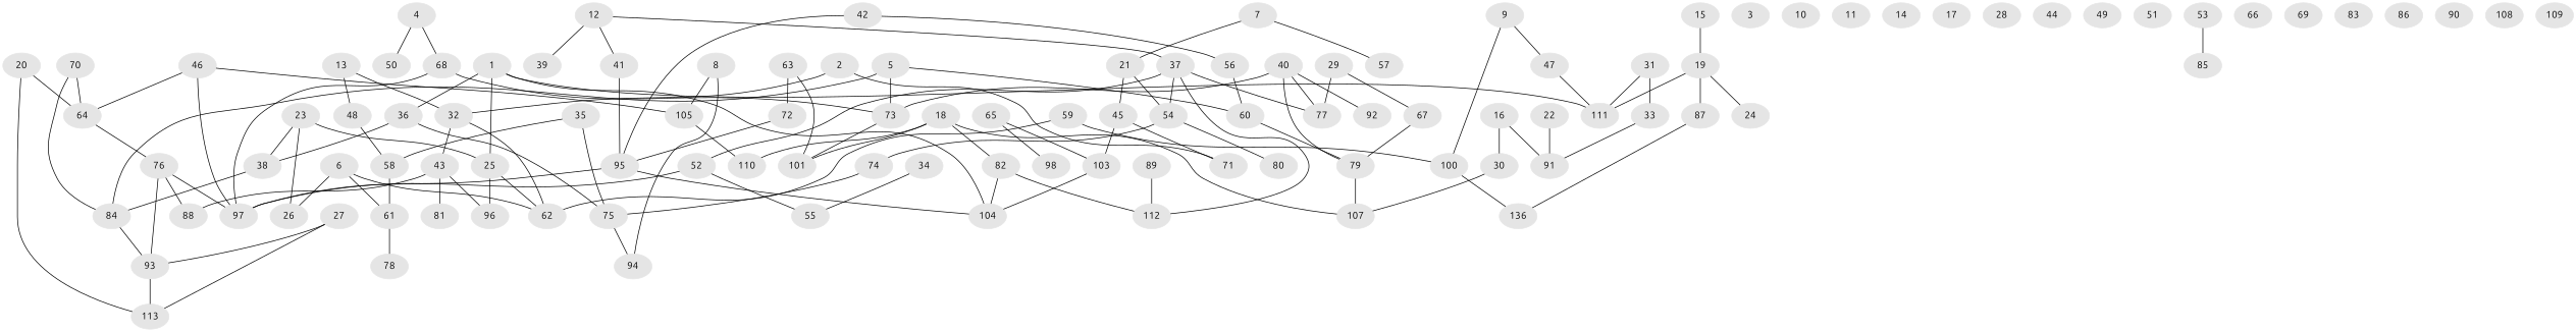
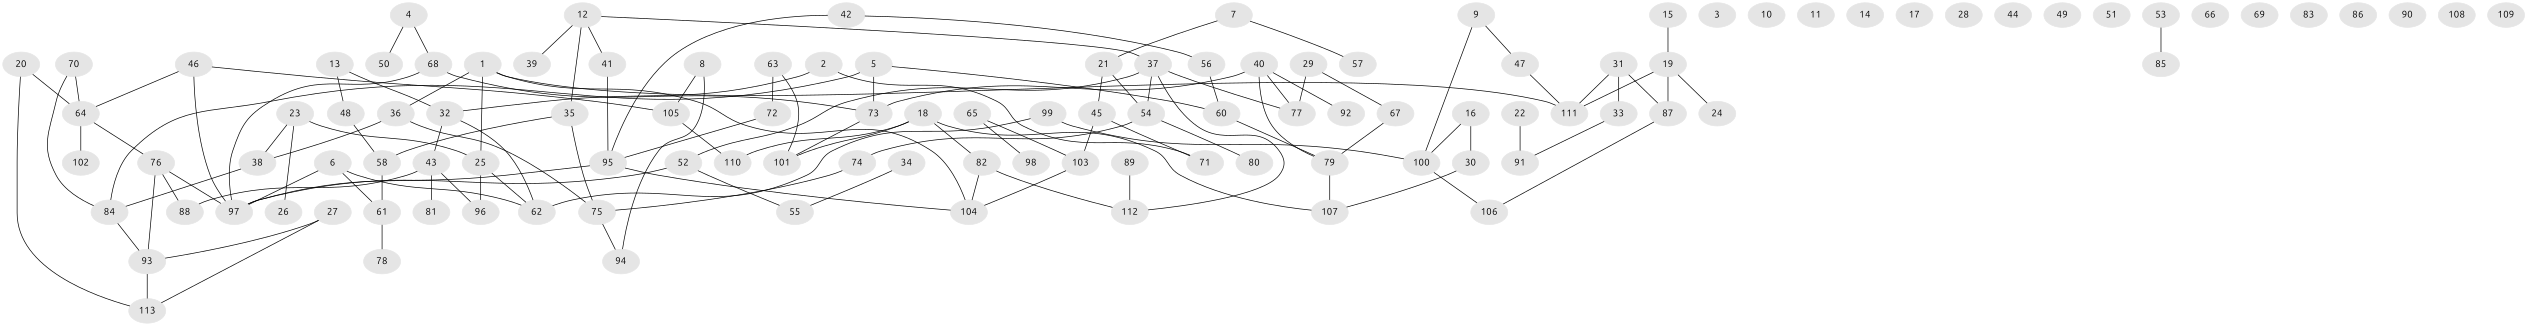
  graph {
    fontname=Ubuntu
    node [color=gray90 fontname=Ubuntu style=filled]
    edge [fontname=Ubuntu]
    1
    25
    36
    104
    111
    62
    96
    38
    75
    2
    32
    71
    43
    3
    4
    50
    68
    73
    97
    5
    60
    84
    79
    101
    93
    6
    26
    61
    78
    7
    21
    57
    45
    54
    8
    94
    105
    110
    9
    47
    100
-   106 [label=136]
+   106
    10
    11
    12
    35
    37
    39
    41
    58
    77
    52
    112
    95
    13
    48
    14
    15
    19
    24
    87
    16
    30
    107
    17
    18
    82
    20
    64
    113
    76
+   102
    103
    74
    80
    22
    91
    23
    27
    28
    29
    67
    31
    33
    81
    88
    34
    55
    40
    92
    42
    56
    44
    46
    49
    51
    53
    85
-   59
+   59 [label=99]
    63
    72
    65
    98
    66
    69
    70
    83
    86
    89
    90
    108
    109
    1 -- 25
    1 -- 36
    1 -- 104
    1 -- 111
    25 -- 62
    25 -- 96
    36 -- 38
    36 -- 75
    38 -- 84
    75 -- 94
    2 -- 32
    2 -- 71
    32 -- 62
    32 -- 43
    43 -- 96
    43 -- 81
    43 -- 88
    4 -- 50
    4 -- 68
    68 -- 73
    68 -- 97
    73 -- 101
    5 -- 73
    5 -- 60
    5 -- 84
    60 -- 79
    84 -- 93
    79 -- 107
    93 -- 113
    6 -- 62
-   6 -- 26
+   6 -- 97
    6 -- 61
    61 -- 78
    7 -- 21
    7 -- 57
    21 -- 45
    21 -- 54
    45 -- 71
    45 -- 103
    54 -- 74
    54 -- 80
    8 -- 94
    8 -- 105
    105 -- 110
    9 -- 47
    9 -- 100
    47 -- 111
    100 -- 106
+   12 -- 35
    12 -- 37
    12 -- 39
    12 -- 41
    35 -- 75
    35 -- 58
    37 -- 54
    37 -- 77
    37 -- 52
    37 -- 112
    41 -- 95
    58 -- 61
    52 -- 97
    52 -- 55
    95 -- 104
    95 -- 97
    13 -- 32
    13 -- 48
    48 -- 58
    15 -- 19
    19 -- 111
    19 -- 24
    19 -- 87
    87 -- 106
-   16 -- 91
+   16 -- 100
    16 -- 30
    30 -- 107
    18 -- 101
    18 -- 110
    18 -- 107
    18 -- 82
    82 -- 104
    82 -- 112
    20 -- 64
    20 -- 113
    64 -- 76
+   64 -- 102
    76 -- 97
    76 -- 93
    76 -- 88
    103 -- 104
    74 -- 75
    22 -- 91
    23 -- 25
    23 -- 38
    23 -- 26
    27 -- 93
    27 -- 113
    29 -- 77
    29 -- 67
    67 -- 79
    31 -- 111
+   31 -- 87
    31 -- 33
    33 -- 91
    34 -- 55
    40 -- 73
    40 -- 79
    40 -- 77
    40 -- 92
    42 -- 95
    42 -- 56
    56 -- 60
    46 -- 97
    46 -- 105
    46 -- 64
    53 -- 85
    59 -- 62
    59 -- 100
    63 -- 101
    63 -- 72
    72 -- 95
    65 -- 103
    65 -- 98
    70 -- 84
    70 -- 64
    89 -- 112
  }
